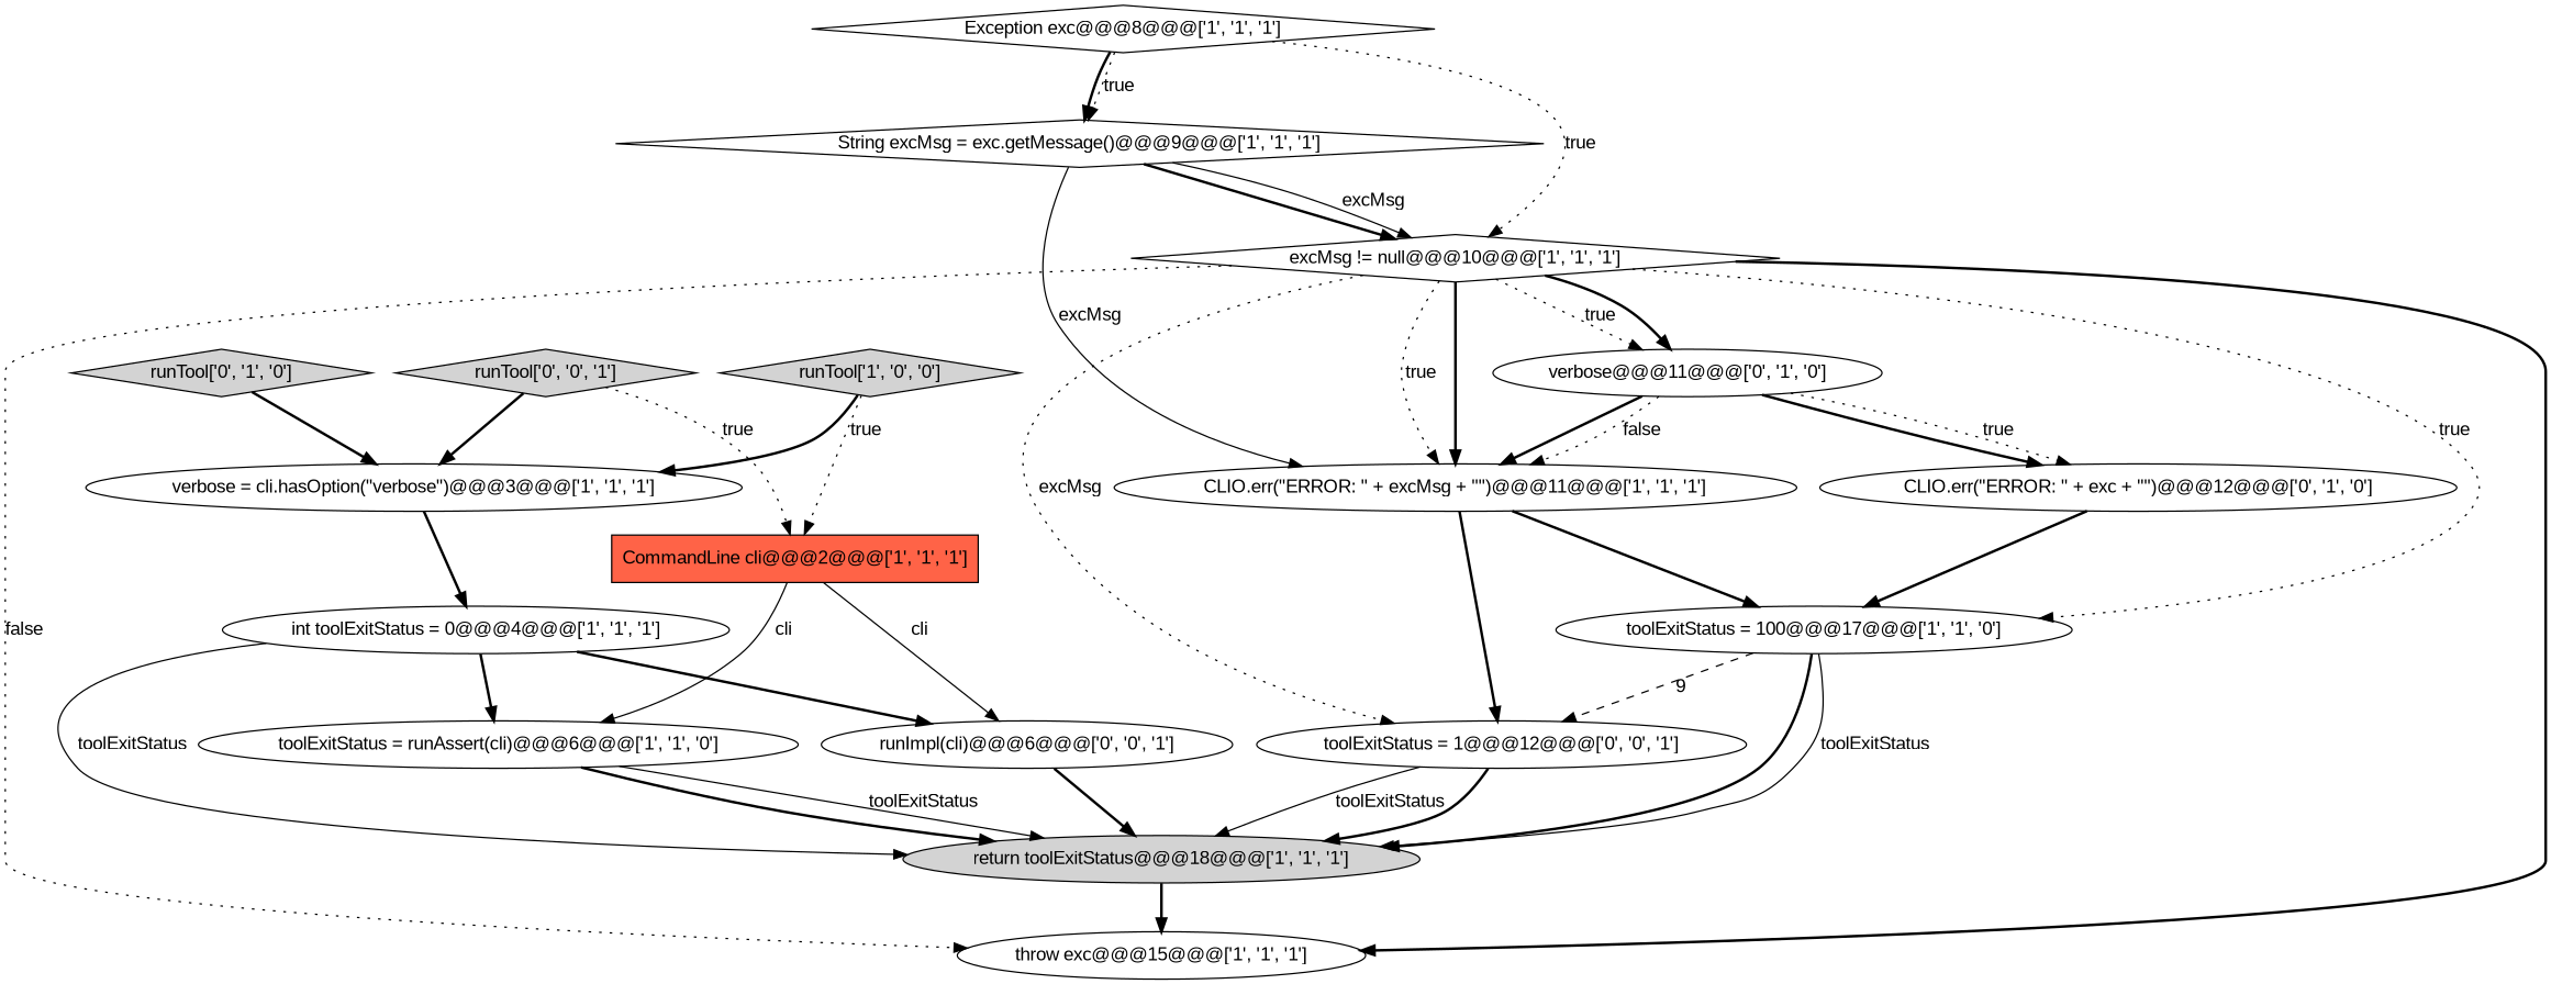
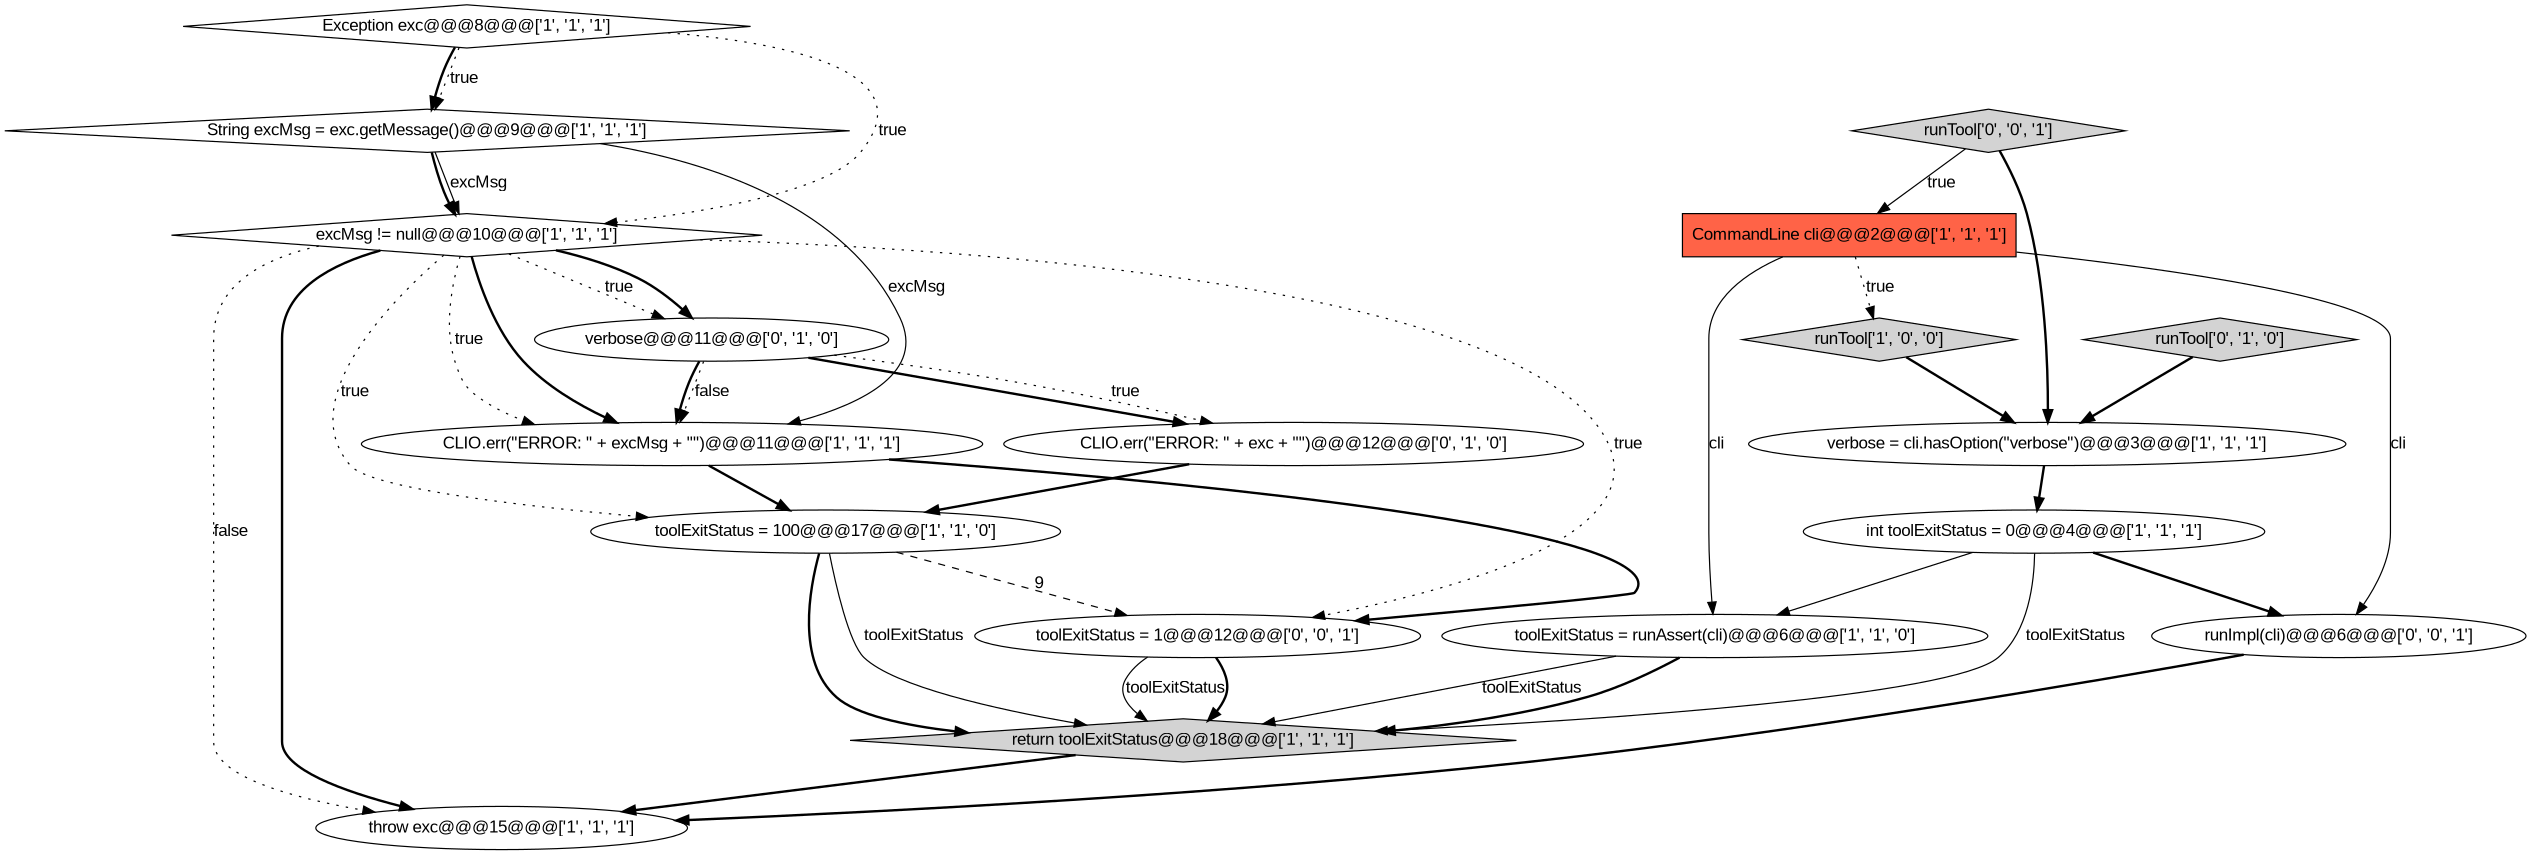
  digraph {
    fontname="Liberation Sans"
    node [fillcolor=white fontname="Liberation Sans" shape=ellipse style=filled]
    edge [fontname="Liberation Sans" style=bold]
    n1 [label="excMsg != null@@@10@@@['1', '1', '1']" shape=diamond]
    n2 [label="throw exc@@@15@@@['1', '1', '1']"]
    n3 [label="toolExitStatus = 100@@@17@@@['1', '1', '0']"]
    n4 [label="CLIO.err(\"ERROR: \" + excMsg + \"\")@@@11@@@['1', '1', '1']"]
    n5 [label="verbose@@@11@@@['0', '1', '0']"]
    n6 [label="toolExitStatus = 1@@@12@@@['0', '0', '1']"]
-   n7 [fillcolor=lightgray label="return toolExitStatus@@@18@@@['1', '1', '1']"]
+   n7 [fillcolor=lightgray label="return toolExitStatus@@@18@@@['1', '1', '1']" shape=diamond]
    n8 [label="CLIO.err(\"ERROR: \" + exc + \"\")@@@12@@@['0', '1', '0']"]
    n9 [label="runImpl(cli)@@@6@@@['0', '0', '1']"]
    n10 [fillcolor=lightgray label="runTool['1', '0', '0']" shape=diamond]
    n11 [fillcolor=tomato label="CommandLine cli@@@2@@@['1', '1', '1']" shape=box]
    n12 [label="verbose = cli.hasOption(\"verbose\")@@@3@@@['1', '1', '1']"]
    n13 [label="toolExitStatus = runAssert(cli)@@@6@@@['1', '1', '0']"]
    n14 [label="int toolExitStatus = 0@@@4@@@['1', '1', '1']"]
    n15 [fillcolor=lightgray label="runTool['0', '0', '1']" shape=diamond]
    n16 [label="String excMsg = exc.getMessage()@@@9@@@['1', '1', '1']" shape=diamond]
    n17 [fillcolor=lightgray label="runTool['0', '1', '0']" shape=diamond]
    n18 [label="Exception exc@@@8@@@['1', '1', '1']" shape=diamond]
    n1 -> n2 [label=false style=dotted]
    n1 -> n2
    n1 -> n3 [label=true style=dotted]
    n1 -> n4 [label=true style=dotted]
    n1 -> n4
    n1 -> n5 [label=true style=dotted]
    n1 -> n5
-   n1 -> n6 [label=excMsg style=dotted]
+   n1 -> n6 [label=true style=dotted]
    n3 -> n6 [label=9 style=dashed]
    n3 -> n7
    n3 -> n7 [label=toolExitStatus style=solid]
    n4 -> n3
    n4 -> n6
    n5 -> n4
    n5 -> n4 [label=false style=dotted]
    n5 -> n8
    n5 -> n8 [label=true style=dotted]
    n6 -> n7 [label=toolExitStatus style=solid]
    n6 -> n7
    n7 -> n2
    n8 -> n3
-   n9 -> n7
-   n10 -> n11 [label=true style=dotted]
+   n9 -> n2
+   n11 -> n10 [label=true style=dotted]
    n10 -> n12
    n11 -> n9 [label=cli style=solid]
    n11 -> n13 [label=cli style=solid]
    n12 -> n14
    n13 -> n7 [label=toolExitStatus style=solid]
    n13 -> n7
    n14 -> n7 [label=toolExitStatus style=solid]
    n14 -> n9
-   n14 -> n13
-   n15 -> n11 [label=true style=dotted]
+   n14 -> n13 [style=solid]
+   n15 -> n11 [label=true style=solid]
    n15 -> n12
    n16 -> n1
    n16 -> n1 [label=excMsg style=solid]
    n16 -> n4 [label=excMsg style=solid]
    n17 -> n12
    n18 -> n1 [label=true style=dotted]
    n18 -> n16
    n18 -> n16 [label=true style=dotted]
  }
